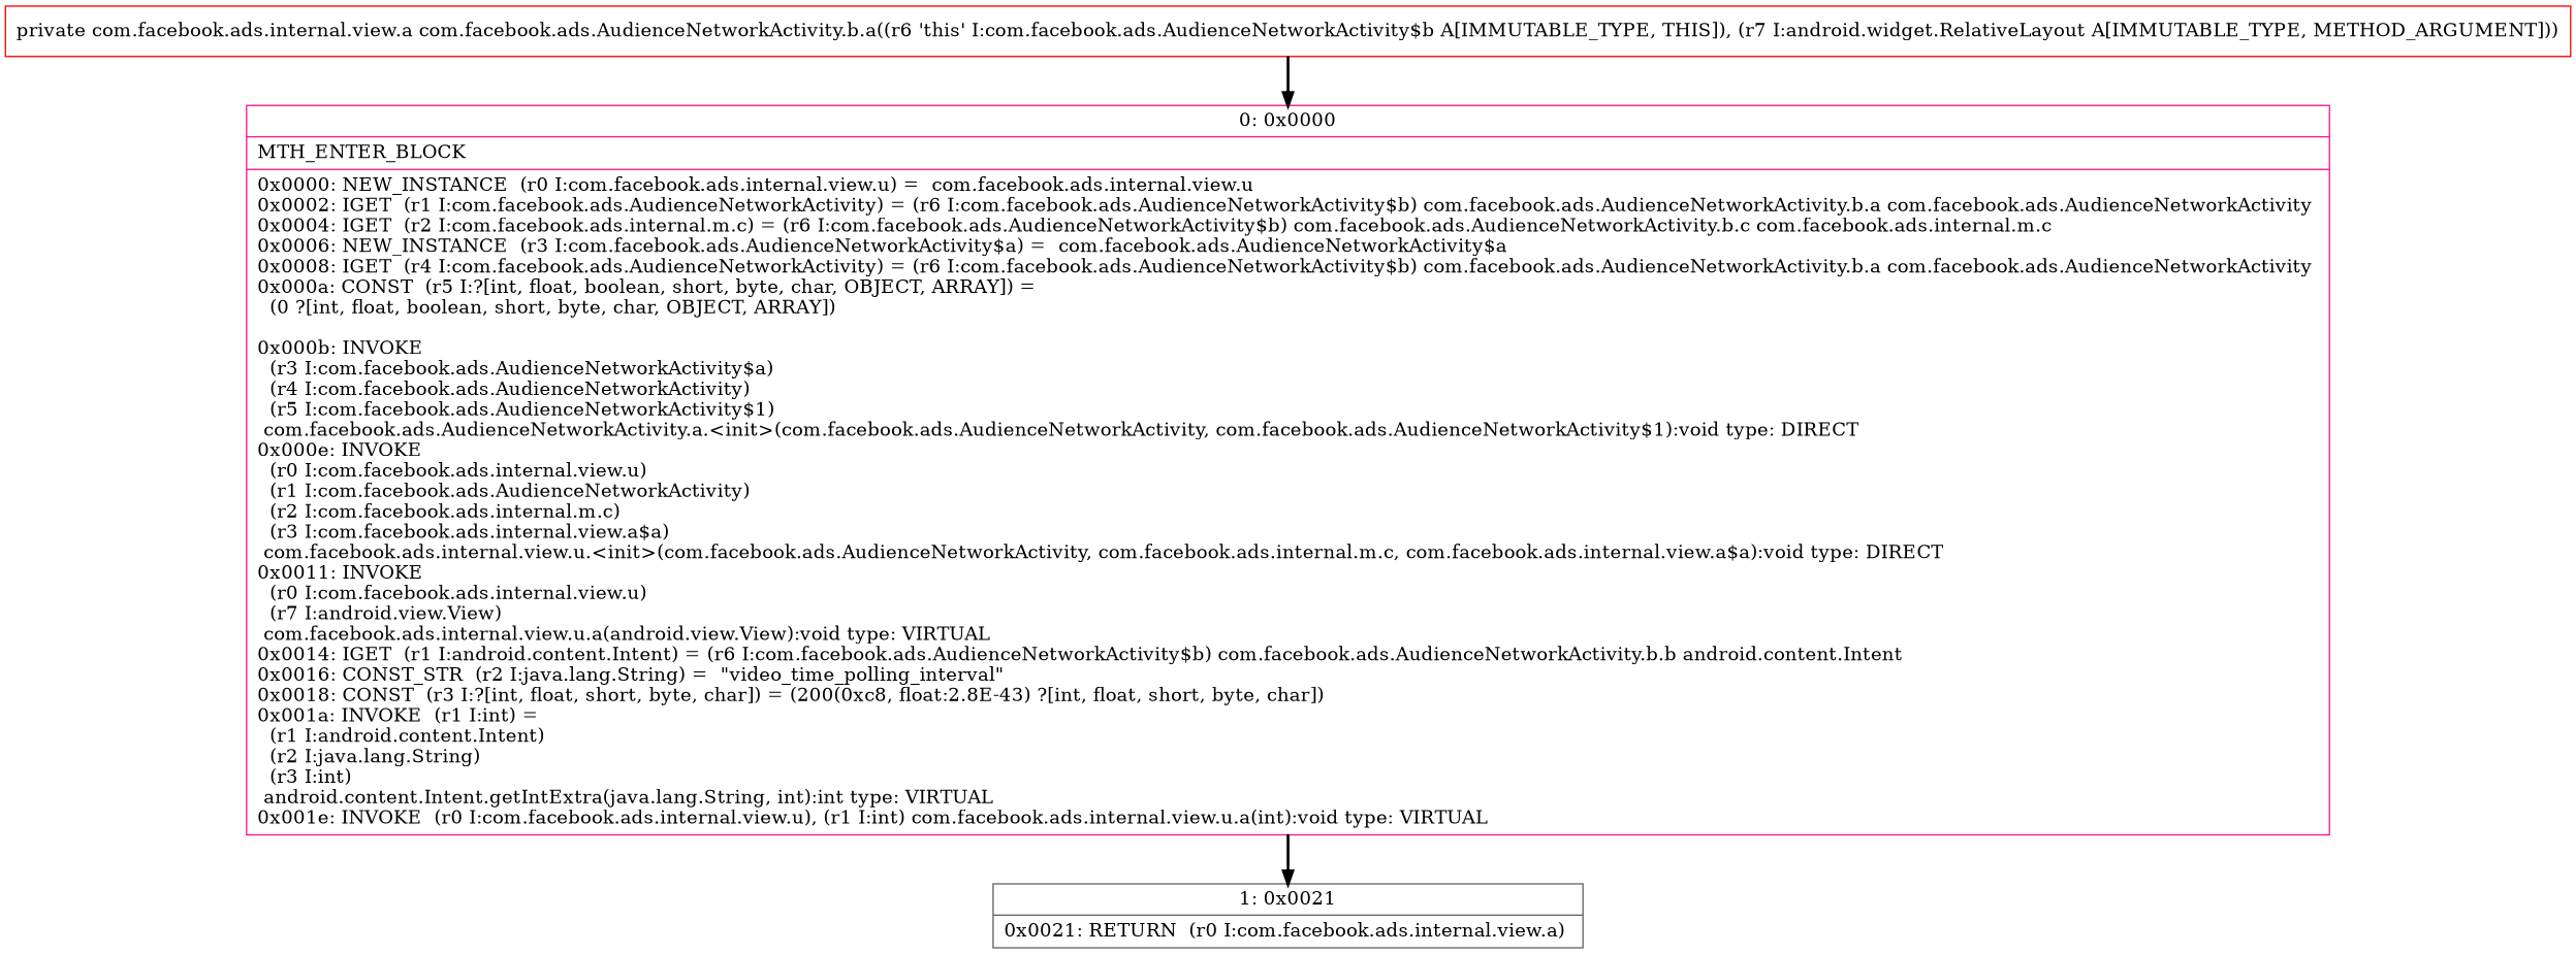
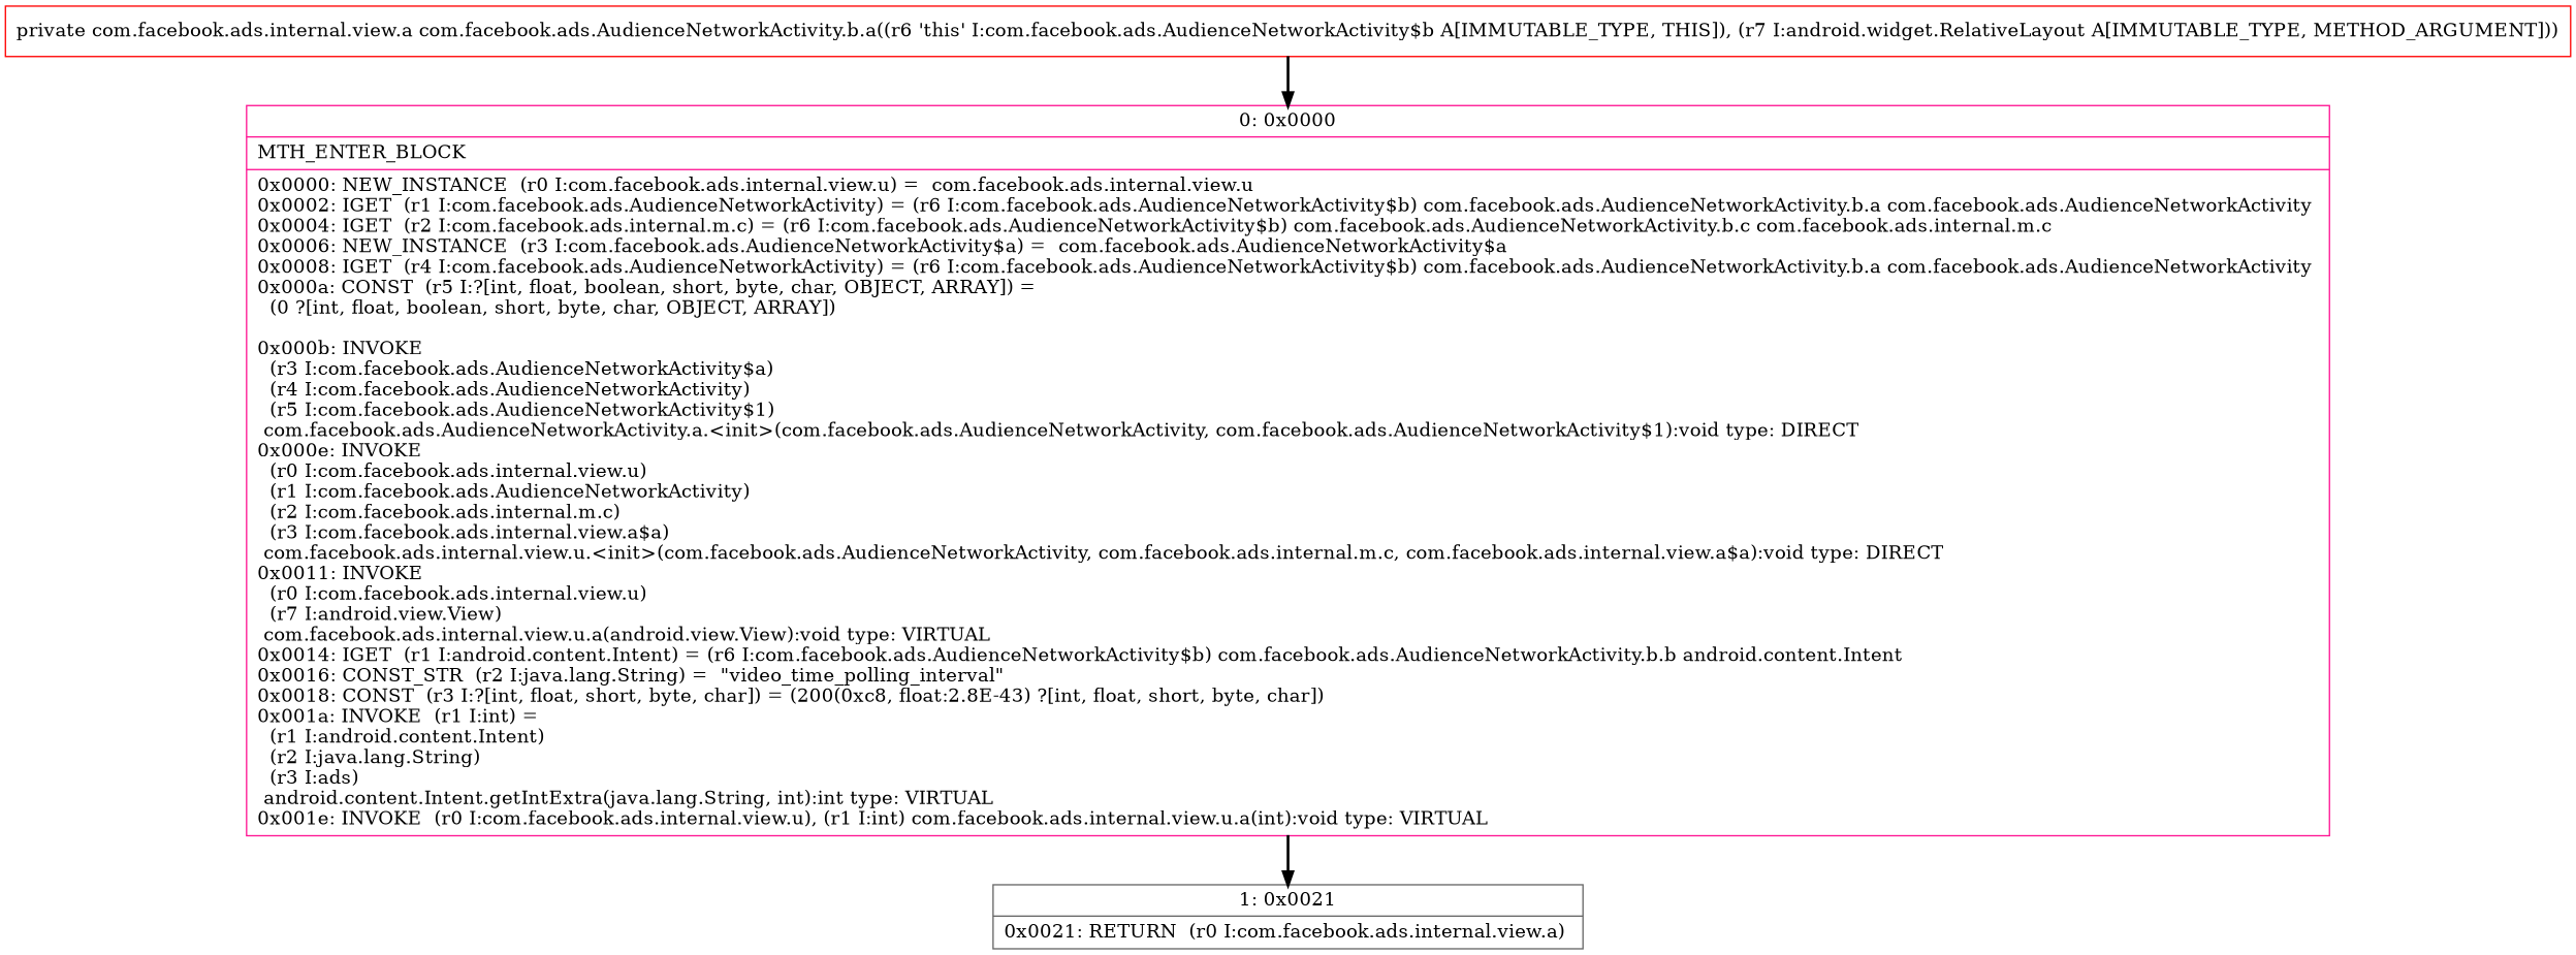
  digraph {
    node [shape=record]
    edge [style=bold]
-   n1 [label="{0\:\ 0x0000|MTH_ENTER_BLOCK\l|0x0000: NEW_INSTANCE  (r0 I:com.facebook.ads.internal.view.u) =  com.facebook.ads.internal.view.u \l0x0002: IGET  (r1 I:com.facebook.ads.AudienceNetworkActivity) = (r6 I:com.facebook.ads.AudienceNetworkActivity$b) com.facebook.ads.AudienceNetworkActivity.b.a com.facebook.ads.AudienceNetworkActivity \l0x0004: IGET  (r2 I:com.facebook.ads.internal.m.c) = (r6 I:com.facebook.ads.AudienceNetworkActivity$b) com.facebook.ads.AudienceNetworkActivity.b.c com.facebook.ads.internal.m.c \l0x0006: NEW_INSTANCE  (r3 I:com.facebook.ads.AudienceNetworkActivity$a) =  com.facebook.ads.AudienceNetworkActivity$a \l0x0008: IGET  (r4 I:com.facebook.ads.AudienceNetworkActivity) = (r6 I:com.facebook.ads.AudienceNetworkActivity$b) com.facebook.ads.AudienceNetworkActivity.b.a com.facebook.ads.AudienceNetworkActivity \l0x000a: CONST  (r5 I:?[int, float, boolean, short, byte, char, OBJECT, ARRAY]) = \l  (0 ?[int, float, boolean, short, byte, char, OBJECT, ARRAY])\l \l0x000b: INVOKE  \l  (r3 I:com.facebook.ads.AudienceNetworkActivity$a)\l  (r4 I:com.facebook.ads.AudienceNetworkActivity)\l  (r5 I:com.facebook.ads.AudienceNetworkActivity$1)\l com.facebook.ads.AudienceNetworkActivity.a.\<init\>(com.facebook.ads.AudienceNetworkActivity, com.facebook.ads.AudienceNetworkActivity$1):void type: DIRECT \l0x000e: INVOKE  \l  (r0 I:com.facebook.ads.internal.view.u)\l  (r1 I:com.facebook.ads.AudienceNetworkActivity)\l  (r2 I:com.facebook.ads.internal.m.c)\l  (r3 I:com.facebook.ads.internal.view.a$a)\l com.facebook.ads.internal.view.u.\<init\>(com.facebook.ads.AudienceNetworkActivity, com.facebook.ads.internal.m.c, com.facebook.ads.internal.view.a$a):void type: DIRECT \l0x0011: INVOKE  \l  (r0 I:com.facebook.ads.internal.view.u)\l  (r7 I:android.view.View)\l com.facebook.ads.internal.view.u.a(android.view.View):void type: VIRTUAL \l0x0014: IGET  (r1 I:android.content.Intent) = (r6 I:com.facebook.ads.AudienceNetworkActivity$b) com.facebook.ads.AudienceNetworkActivity.b.b android.content.Intent \l0x0016: CONST_STR  (r2 I:java.lang.String) =  \"video_time_polling_interval\" \l0x0018: CONST  (r3 I:?[int, float, short, byte, char]) = (200(0xc8, float:2.8E\-43) ?[int, float, short, byte, char]) \l0x001a: INVOKE  (r1 I:int) = \l  (r1 I:android.content.Intent)\l  (r2 I:java.lang.String)\l  (r3 I:int)\l android.content.Intent.getIntExtra(java.lang.String, int):int type: VIRTUAL \l0x001e: INVOKE  (r0 I:com.facebook.ads.internal.view.u), (r1 I:int) com.facebook.ads.internal.view.u.a(int):void type: VIRTUAL \l}" color=deeppink]
+   n1 [label="{0\:\ 0x0000|MTH_ENTER_BLOCK\l|0x0000: NEW_INSTANCE  (r0 I:com.facebook.ads.internal.view.u) =  com.facebook.ads.internal.view.u \l0x0002: IGET  (r1 I:com.facebook.ads.AudienceNetworkActivity) = (r6 I:com.facebook.ads.AudienceNetworkActivity$b) com.facebook.ads.AudienceNetworkActivity.b.a com.facebook.ads.AudienceNetworkActivity \l0x0004: IGET  (r2 I:com.facebook.ads.internal.m.c) = (r6 I:com.facebook.ads.AudienceNetworkActivity$b) com.facebook.ads.AudienceNetworkActivity.b.c com.facebook.ads.internal.m.c \l0x0006: NEW_INSTANCE  (r3 I:com.facebook.ads.AudienceNetworkActivity$a) =  com.facebook.ads.AudienceNetworkActivity$a \l0x0008: IGET  (r4 I:com.facebook.ads.AudienceNetworkActivity) = (r6 I:com.facebook.ads.AudienceNetworkActivity$b) com.facebook.ads.AudienceNetworkActivity.b.a com.facebook.ads.AudienceNetworkActivity \l0x000a: CONST  (r5 I:?[int, float, boolean, short, byte, char, OBJECT, ARRAY]) = \l  (0 ?[int, float, boolean, short, byte, char, OBJECT, ARRAY])\l \l0x000b: INVOKE  \l  (r3 I:com.facebook.ads.AudienceNetworkActivity$a)\l  (r4 I:com.facebook.ads.AudienceNetworkActivity)\l  (r5 I:com.facebook.ads.AudienceNetworkActivity$1)\l com.facebook.ads.AudienceNetworkActivity.a.\<init\>(com.facebook.ads.AudienceNetworkActivity, com.facebook.ads.AudienceNetworkActivity$1):void type: DIRECT \l0x000e: INVOKE  \l  (r0 I:com.facebook.ads.internal.view.u)\l  (r1 I:com.facebook.ads.AudienceNetworkActivity)\l  (r2 I:com.facebook.ads.internal.m.c)\l  (r3 I:com.facebook.ads.internal.view.a$a)\l com.facebook.ads.internal.view.u.\<init\>(com.facebook.ads.AudienceNetworkActivity, com.facebook.ads.internal.m.c, com.facebook.ads.internal.view.a$a):void type: DIRECT \l0x0011: INVOKE  \l  (r0 I:com.facebook.ads.internal.view.u)\l  (r7 I:android.view.View)\l com.facebook.ads.internal.view.u.a(android.view.View):void type: VIRTUAL \l0x0014: IGET  (r1 I:android.content.Intent) = (r6 I:com.facebook.ads.AudienceNetworkActivity$b) com.facebook.ads.AudienceNetworkActivity.b.b android.content.Intent \l0x0016: CONST_STR  (r2 I:java.lang.String) =  \"video_time_polling_interval\" \l0x0018: CONST  (r3 I:?[int, float, short, byte, char]) = (200(0xc8, float:2.8E\-43) ?[int, float, short, byte, char]) \l0x001a: INVOKE  (r1 I:int) = \l  (r1 I:android.content.Intent)\l  (r2 I:java.lang.String)\l  (r3 I:ads)\l android.content.Intent.getIntExtra(java.lang.String, int):int type: VIRTUAL \l0x001e: INVOKE  (r0 I:com.facebook.ads.internal.view.u), (r1 I:int) com.facebook.ads.internal.view.u.a(int):void type: VIRTUAL \l}" color=deeppink]
    n2 [label="{1\:\ 0x0021|0x0021: RETURN  (r0 I:com.facebook.ads.internal.view.a) \l}" color=gray40]
    n3 [label="{private com.facebook.ads.internal.view.a com.facebook.ads.AudienceNetworkActivity.b.a((r6 'this' I:com.facebook.ads.AudienceNetworkActivity$b A[IMMUTABLE_TYPE, THIS]), (r7 I:android.widget.RelativeLayout A[IMMUTABLE_TYPE, METHOD_ARGUMENT])) }" color=red]
    n1 -> n2
    n3 -> n1
  }
